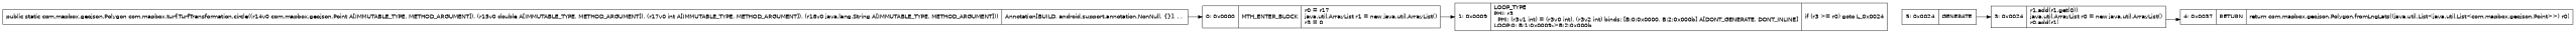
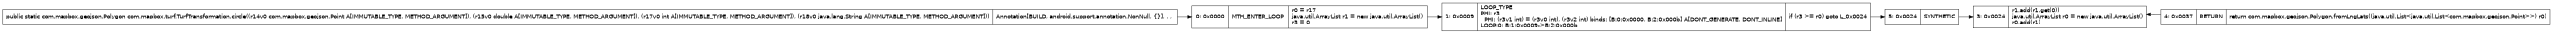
  digraph {
    fontname="DejaVu Sans"
    rankdir=LR
    node [fontname="DejaVu Sans" shape=record]
    edge [fontname="DejaVu Sans"]
-   n1 [label="{0\:\ 0x0000|MTH_ENTER_BLOCK\l|r0 = r17\ljava.util.ArrayList r1 = new java.util.ArrayList()\lr3 = 0\l}"]
+   n1 [label="{0\:\ 0x0000|MTH_ENTER_LOOP\l|r0 = r17\ljava.util.ArrayList r1 = new java.util.ArrayList()\lr3 = 0\l}"]
    n2 [label="{1\:\ 0x0009|LOOP_TYPE\lPHI: r3 \l  PHI: (r3v1 int) = (r3v0 int), (r3v2 int) binds: [B:0:0x0000, B:2:0x000b] A[DONT_GENERATE, DONT_INLINE]\lLOOP:0: B:1:0x0009\-\>B:2:0x000b\l|if (r3 \>= r0) goto L_0x0024\l}"]
-   n3 [label="{5\:\ 0x0024|GENERATE\l}"]
+   n3 [label="{5\:\ 0x0024|SYNTHETIC\l}"]
    n4 [label="{3\:\ 0x0024|r1.add(r1.get(0))\ljava.util.ArrayList r0 = new java.util.ArrayList()\lr0.add(r1)\l}"]
    n5 [label="{4\:\ 0x0037|RETURN\l|return com.mapbox.geojson.Polygon.fromLngLats((java.util.List\<java.util.List\<com.mapbox.geojson.Point\>\>) r0)\l}"]
    n6 [label="{public static com.mapbox.geojson.Polygon com.mapbox.turf.TurfTransformation.circle((r14v0 com.mapbox.geojson.Point A[IMMUTABLE_TYPE, METHOD_ARGUMENT]), (r15v0 double A[IMMUTABLE_TYPE, METHOD_ARGUMENT]), (r17v0 int A[IMMUTABLE_TYPE, METHOD_ARGUMENT]), (r18v0 java.lang.String A[IMMUTABLE_TYPE, METHOD_ARGUMENT]))  | Annotation[BUILD, android.support.annotation.NonNull, \{\}], , , \l}"]
    n1 -> n2
+   n2 -> n3
    n3 -> n4
-   n4 -> n5
+   n5 -> n4
    n6 -> n1
  }
